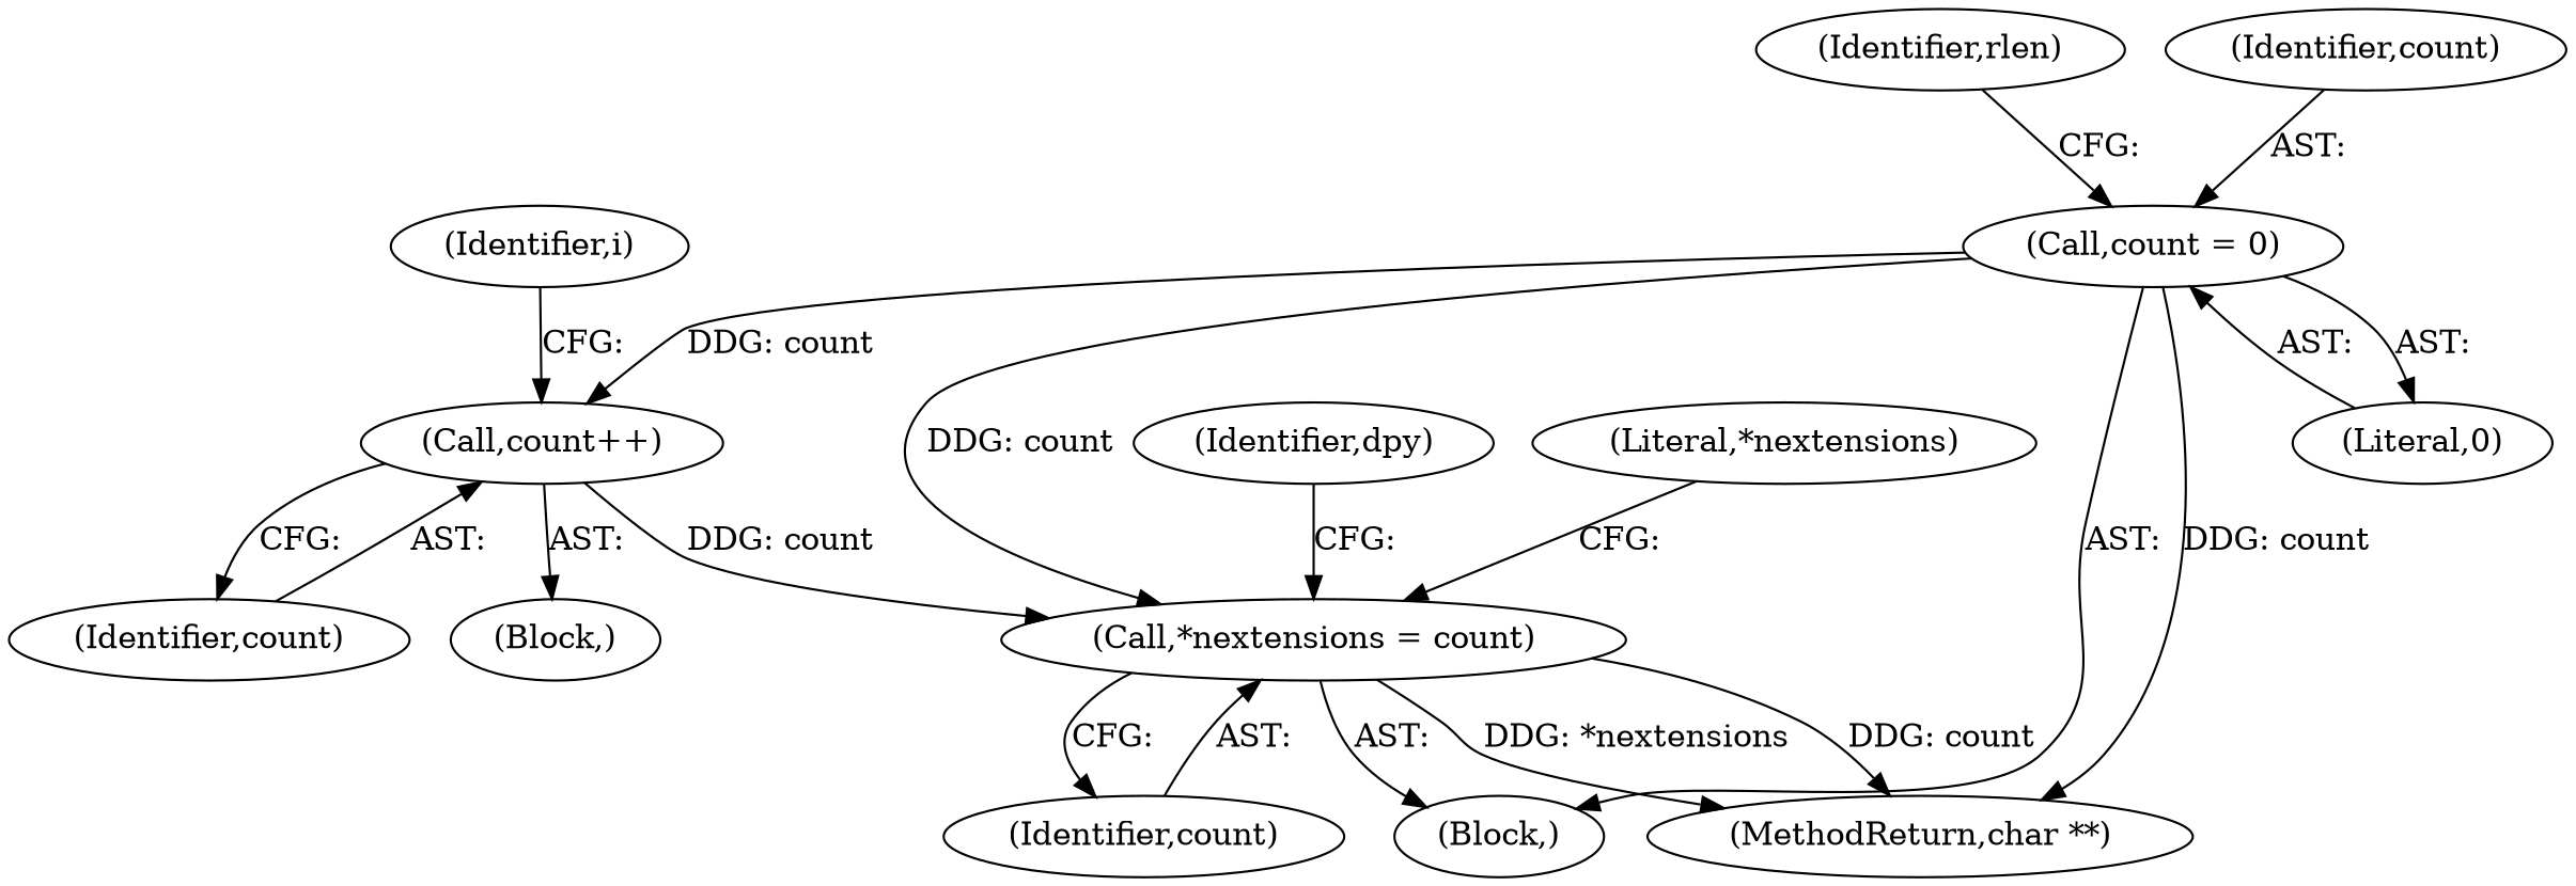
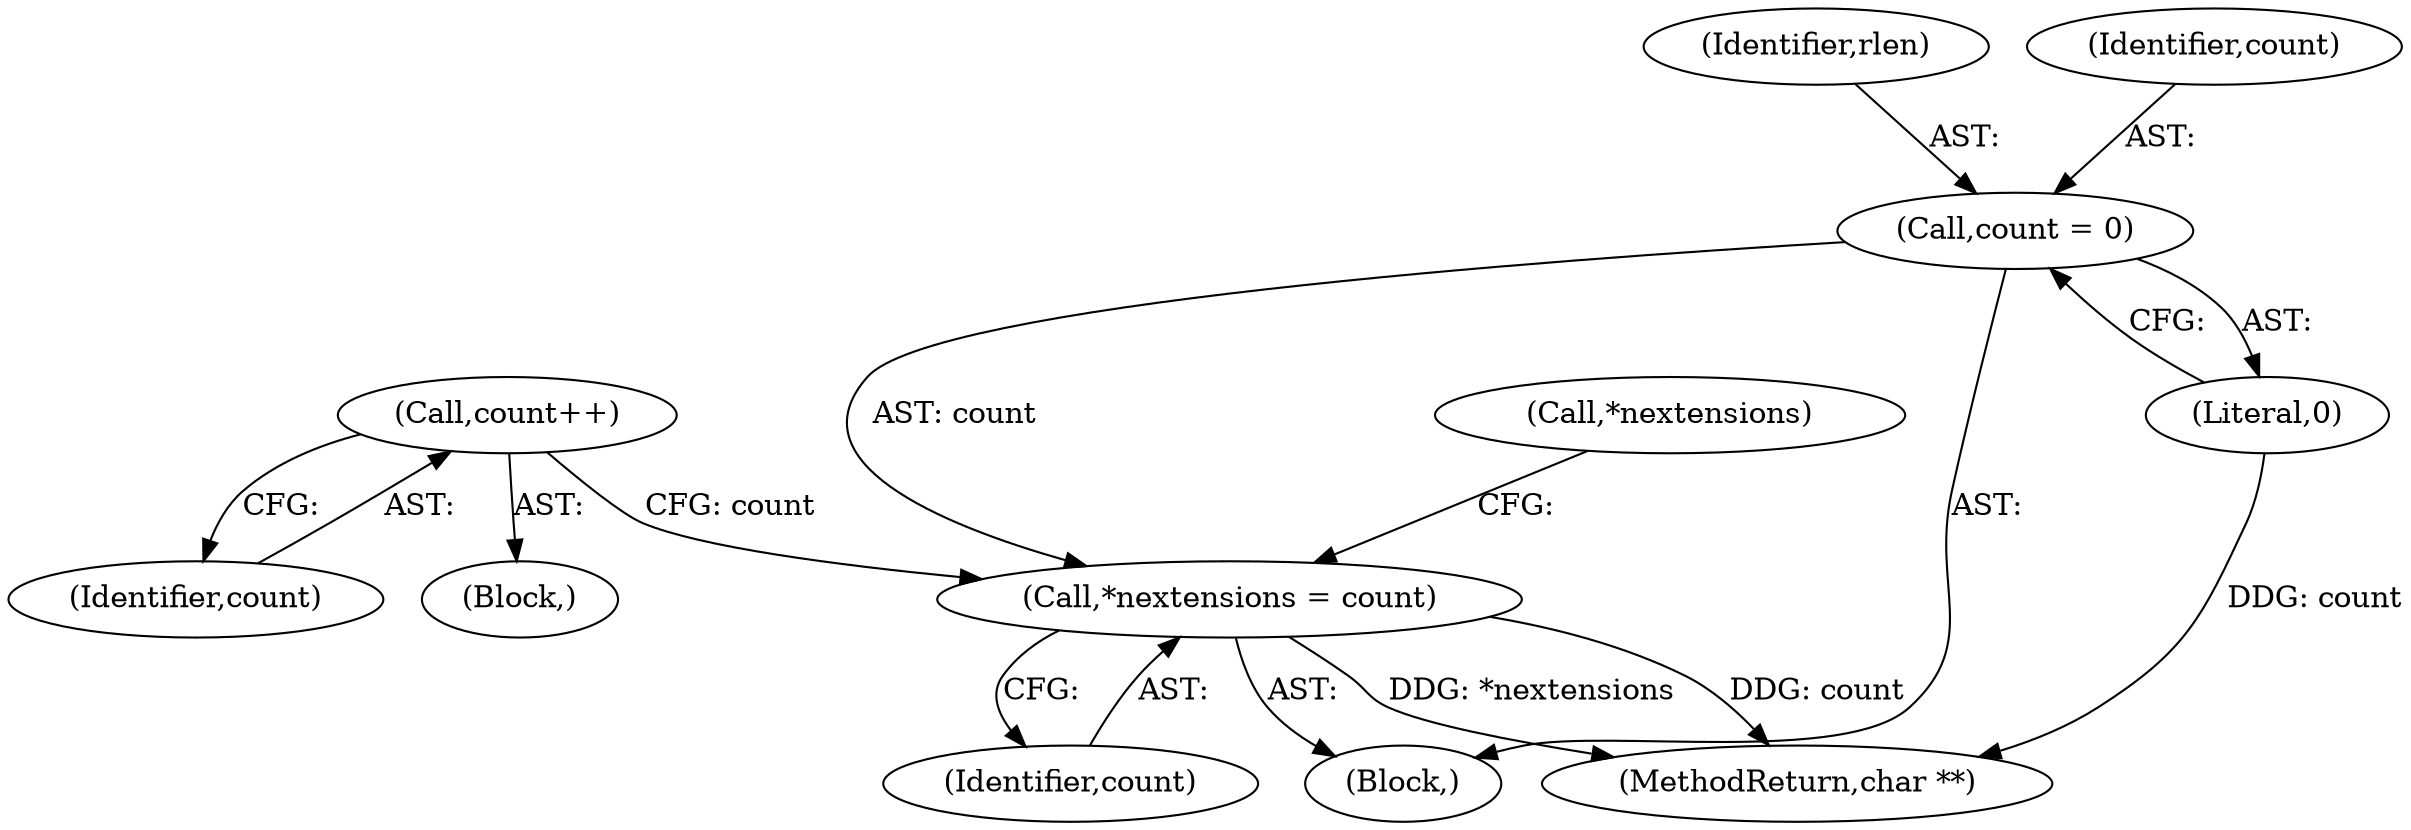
  digraph {
    n1 [label="(Call,*nextensions = count)"]
    n2 [label="(MethodReturn,char **)"]
    n3 [label="(Identifier,count)"]
    n4 [label="(Block,)"]
    n5 [label="(Call,count = 0)"]
    n6 [label="(Call,count++)"]
    n7 [label="(Literal,0)"]
    n8 [label="(Identifier,count)"]
    n9 [label="(Block,)"]
    n10 [label="(Identifier,rlen)"]
-   n11 [label="(Identifier,dpy)"]
    n12 [label="(Identifier,count)"]
-   n13 [label="(Identifier,i)"]
-   n14 [label="(Literal,*nextensions)"]
+   n14 [label="(Call,*nextensions)"]
    n1 -> n2 [label="DDG: count"]
    n1 -> n2 [label="DDG: *nextensions"]
    n1 -> n3 [label="CFG: "]
    n1 -> n4 [label="AST: "]
    n3 -> n1 [label="AST: "]
-   n5 -> n1 [label="DDG: count"]
-   n5 -> n2 [label="DDG: count"]
+   n5 -> n1 [label="AST: count"]
+   n7 -> n2 [label="DDG: count"]
    n5 -> n4 [label="AST: "]
-   n5 -> n6 [label="DDG: count"]
    n5 -> n7 [label="AST: "]
-   n6 -> n1 [label="DDG: count"]
+   n6 -> n1 [label="CFG: count"]
    n6 -> n8 [label="CFG: "]
    n6 -> n9 [label="AST: "]
-   n7 -> n5 [label="AST: "]
+   n7 -> n5 [label="CFG: "]
    n8 -> n6 [label="AST: "]
-   n10 -> n5 [label="CFG: "]
-   n11 -> n1 [label="CFG: "]
+   n10 -> n5 [label="AST: "]
    n12 -> n5 [label="AST: "]
-   n13 -> n6 [label="CFG: "]
    n14 -> n1 [label="CFG: "]
  }
